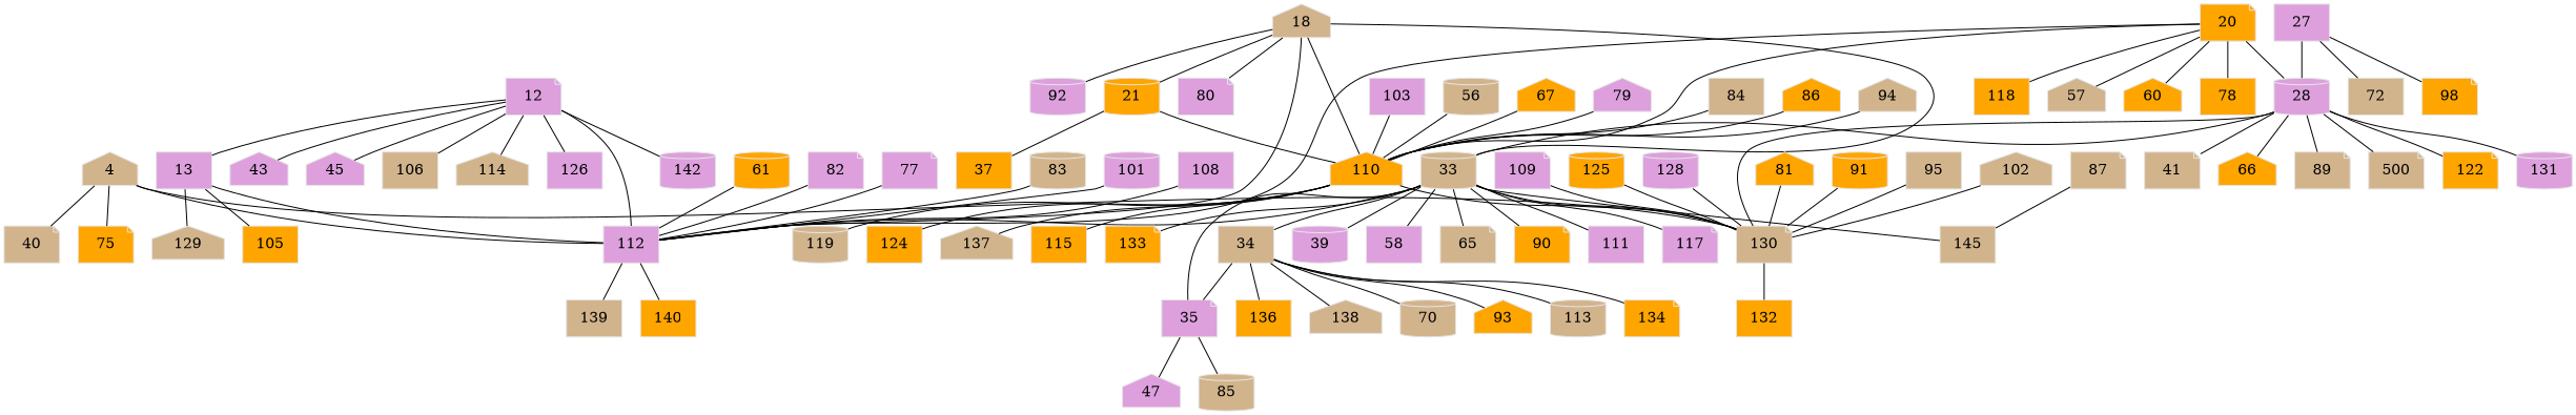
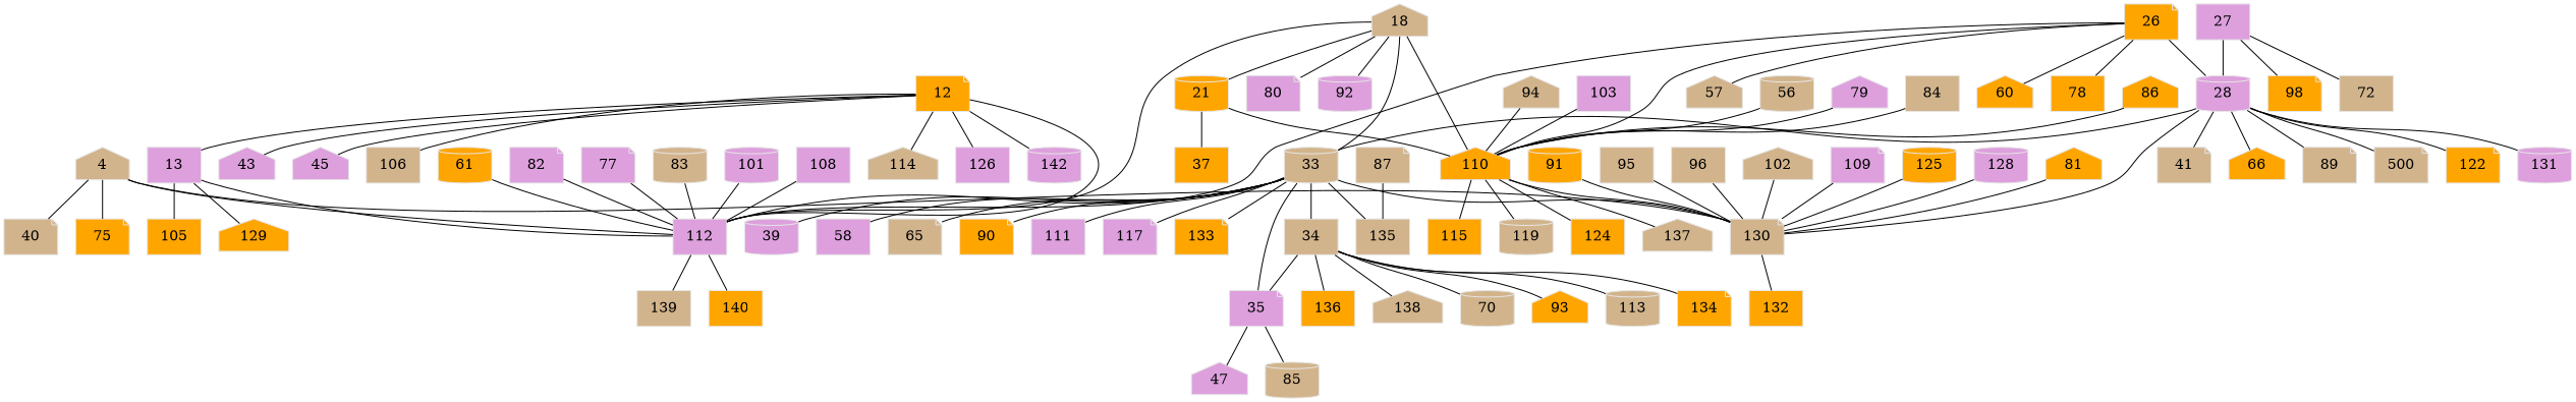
  graph {
    node [color=gray90 fillcolor=tan shape=box style=filled]
    4 [shape=house super="+3"]
    40 [shape=note]
    75 [fillcolor=orange shape=note]
    112 [fillcolor=plum super="+88+14+51+107+49+52"]
    130 [shape=note super="+127+74+7+2+36+48+55+59+64"]
    139
    140 [fillcolor=orange]
    132 [fillcolor=orange]
-   12 [fillcolor=plum shape=note super="+9"]
+   12 [fillcolor=orange shape=note super="+9"]
    13 [fillcolor=plum super="+11"]
    43 [fillcolor=plum shape=house]
    45 [fillcolor=plum shape=house]
    106
    114 [shape=house super="+54"]
    126 [fillcolor=plum]
    142 [fillcolor=plum shape=cylinder]
    105 [fillcolor=orange super="+68+99"]
-   129 [shape=house]
+   129 [fillcolor=orange shape=house]
    18 [shape=house super="+16"]
    21 [fillcolor=orange shape=cylinder super="+19"]
    33 [shape=cylinder super="+32+31"]
    80 [fillcolor=plum shape=note]
    92 [fillcolor=plum shape=cylinder]
    110 [fillcolor=orange shape=house super="+50+71+20+17+44+53"]
    37 [fillcolor=orange]
    34 [super="+30"]
    35 [fillcolor=plum shape=note super="+29"]
    39 [fillcolor=plum shape=cylinder]
    58 [fillcolor=plum]
    65 [shape=note]
    90 [fillcolor=orange shape=note]
    111 [fillcolor=plum]
    117 [fillcolor=plum shape=note]
    133 [fillcolor=orange shape=note]
-   135 [super="+120" label=145]
+   135 [super="+120"]
    115 [fillcolor=orange super="+97"]
    119 [shape=cylinder]
    124 [fillcolor=orange]
    137 [shape=house super="+38"]
-   26 [fillcolor=orange shape=note super="+25" label=20]
+   26 [fillcolor=orange shape=note super="+25"]
    28 [fillcolor=plum shape=cylinder super="+24"]
    57 [shape=house]
    60 [fillcolor=orange shape=house]
    78 [fillcolor=orange]
-   118 [fillcolor=orange]
    27 [fillcolor=plum super="+22"]
    72
    98 [fillcolor=orange shape=note]
    41 [shape=note]
    66 [fillcolor=orange shape=house]
    89 [shape=note]
    n52 [label=500 shape=note]
    122 [fillcolor=orange shape=note super="+42+76"]
    131 [fillcolor=plum shape=cylinder super="+121"]
    70 [shape=cylinder]
    93 [fillcolor=orange shape=house]
    113 [shape=cylinder]
    134 [fillcolor=orange shape=note]
    136 [fillcolor=orange super="+104+123"]
    138 [shape=house]
    47 [fillcolor=plum shape=house]
    85 [shape=cylinder]
    56 [shape=cylinder]
    61 [fillcolor=orange shape=cylinder]
    n65 [fillcolor=plum label=82 shape=note]
-   67 [fillcolor=orange shape=house]
    77 [fillcolor=plum shape=note]
    79 [fillcolor=plum shape=house]
    81 [fillcolor=orange shape=house]
    83 [shape=cylinder]
    84
    86 [fillcolor=orange shape=house]
    87 [shape=note super="+82"]
    91 [fillcolor=orange shape=cylinder]
    94 [shape=house]
    95
+   96
    101 [fillcolor=plum shape=cylinder]
    102 [shape=house]
    103 [fillcolor=plum]
    108 [fillcolor=plum super="+46"]
    109 [fillcolor=plum shape=note]
    125 [fillcolor=orange shape=cylinder]
    128 [fillcolor=plum shape=cylinder]
    4 -- 40
    4 -- 75
    4 -- 112 [weight=2]
    4 -- 130 [weight=10]
    112 -- 139
    112 -- 140
    130 -- 132
    12 -- 112 [weight=6]
    12 -- 13 [weight=4]
    12 -- 43
    12 -- 45
    12 -- 106
    12 -- 114
    12 -- 126
    12 -- 142
    13 -- 112 [weight=6]
    13 -- 105
    13 -- 129
    18 -- 112
    18 -- 21 [weight=4]
    18 -- 33
    18 -- 80
    18 -- 92
    18 -- 110 [weight=7]
    21 -- 110 [weight=6]
    21 -- 37
    33 -- 112 [weight=3]
    33 -- 130 [weight=2]
    33 -- 34 [weight=6]
    33 -- 35 [weight=6]
    33 -- 39
    33 -- 58
    33 -- 65
    33 -- 90
    33 -- 111
    33 -- 117
    33 -- 133
    33 -- 135
    110 -- 130 [weight=3]
    110 -- 115
    110 -- 119
    110 -- 124
    110 -- 137
    34 -- 35 [weight=4]
    34 -- 70
    34 -- 93
    34 -- 113
    34 -- 134
    34 -- 136
    34 -- 138
    35 -- 47
    35 -- 85
    26 -- 112
    26 -- 110
    26 -- 28 [weight=6]
    26 -- 57
    26 -- 60
    26 -- 78
-   26 -- 118
    28 -- 130
    28 -- 33
    28 -- 41
    28 -- 66
    28 -- 89
    28 -- n52
    28 -- 122
    28 -- 131
    27 -- 28 [weight=6]
    27 -- 72
    27 -- 98
    56 -- 110
    61 -- 112
    n65 -- 112
-   67 -- 110
    77 -- 112
    79 -- 110
    81 -- 130
    83 -- 112
    84 -- 110
    86 -- 110
    87 -- 135
    91 -- 130
    94 -- 110
    95 -- 130
+   96 -- 130
    101 -- 112
    102 -- 130
    103 -- 110
    108 -- 112
    109 -- 130
    125 -- 130
    128 -- 130
  }
